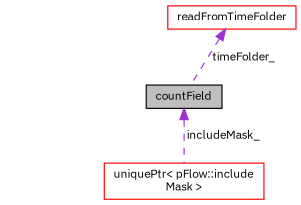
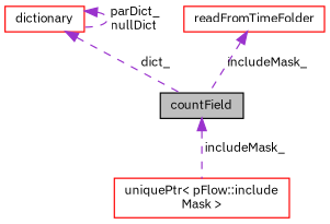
  digraph {
    fontname="IBM Plex Sans"
    node [color=red fillcolor=white fontname="IBM Plex Sans" fontsize=10 shape=record style=filled]
    edge [color=darkorchid3 dir=back fontname="IBM Plex Sans" fontsize=10 labelfontname=Helvetica labelfontsize=10 style=dashed]
    n1 [color=black fillcolor=grey75 fontcolor=black height=0.2 label=countField width=0.4]
    n2 [height=0.2 label="uniquePtr\< pFlow::include\lMask \>" width=0.4]
+   n3 [height=0.2 label=dictionary width=0.4]
    n4 [height=0.2 label=readFromTimeFolder width=0.4]
    n1 -> n2 [label=" includeMask_"]
-   n4 -> n1 [label=" timeFolder_"]
+   n3 -> n1 [label=" dict_"]
+   n3 -> n3 [label=" parDict_\nnullDict"]
+   n4 -> n1 [label=" includeMask_"]
  }
